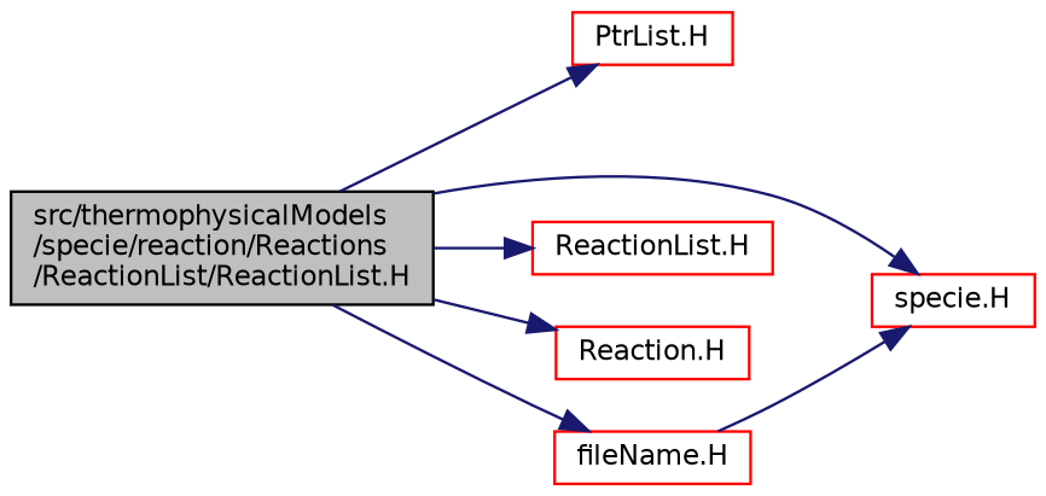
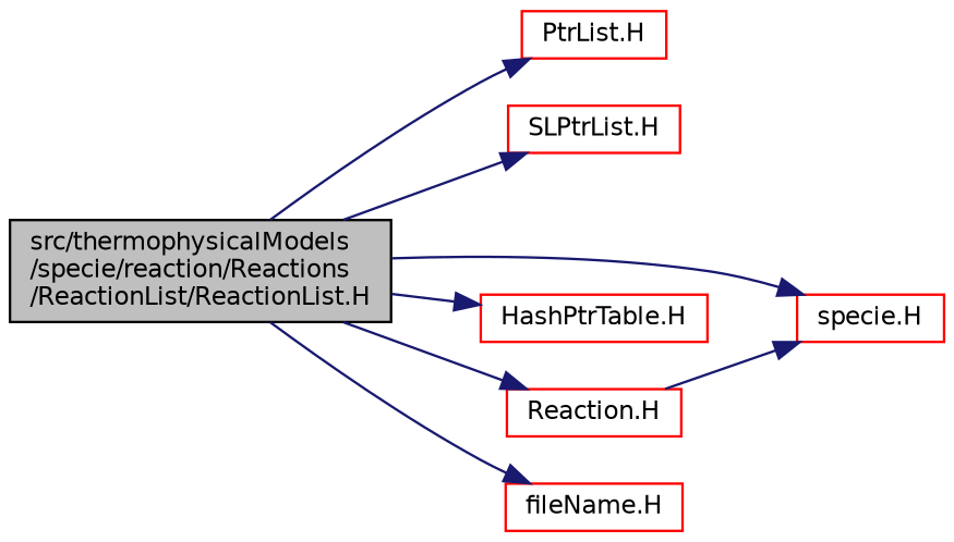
  digraph {
    rankdir=LR
    node [color=red fontname=Helvetica fontsize=10 shape=record]
    edge [color=midnightblue fontname=Helvetica fontsize=10 labelfontname=Helvetica labelfontsize=10 style=solid]
    n1 [color=black fillcolor=grey75 fontcolor=black height=0.2 label="src/thermophysicalModels\l/specie/reaction/Reactions\l/ReactionList/ReactionList.H" style=filled width=0.4]
    n2 [height=0.2 label="PtrList.H" width=0.4]
+   n3 [height=0.2 label="SLPtrList.H" width=0.4]
    n4 [height=0.2 label="specie.H" width=0.4]
-   n5 [height=0.2 label="ReactionList.H" width=0.4]
+   n5 [height=0.2 label="HashPtrTable.H" width=0.4]
    n6 [height=0.2 label="Reaction.H" width=0.4]
    n7 [height=0.2 label="fileName.H" width=0.4]
    n1 -> n2
+   n1 -> n3
    n1 -> n4
    n1 -> n5
    n1 -> n6
    n1 -> n7
-   n7 -> n4
+   n6 -> n4
  }
